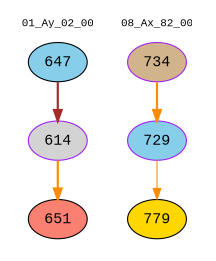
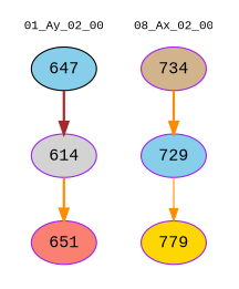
  digraph {
    fontname="Liberation Mono"
    node [color=black fillcolor=skyblue fontname="Liberation Mono" style=filled]
    edge [color=darkorange fontname="Liberation Mono" style=bold]
    n1 [label=647]
    n2 [color=purple fillcolor=lightgrey label=614]
-   n3 [fillcolor=salmon label=651]
+   n3 [color=purple fillcolor=salmon label=651]
    n4 [color=purple fillcolor=tan label=734]
    n5 [color=purple label=729]
-   n6 [fillcolor=gold label=779]
+   n6 [color=purple fillcolor=gold label=779]
    subgraph cluster_1 {
      color=white
      fontsize=10
      label="01_Ay_02_00"
      n1
      n2
      n3
    }
    subgraph cluster_2 {
      color=white
      fontsize=10
-     label="08_Ax_82_00"
+     label="08_Ax_02_00"
      n4
      n5
      n6
    }
    n1 -> n2 [color=brown]
    n2 -> n3
    n4 -> n5
    n5 -> n6 [style=solid]
  }
